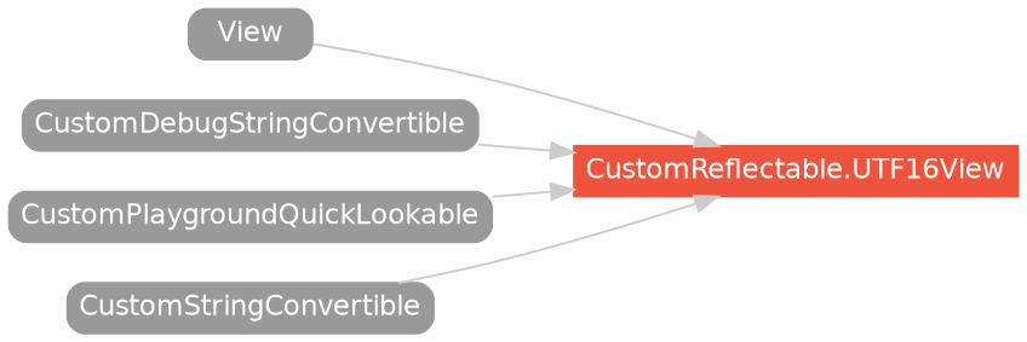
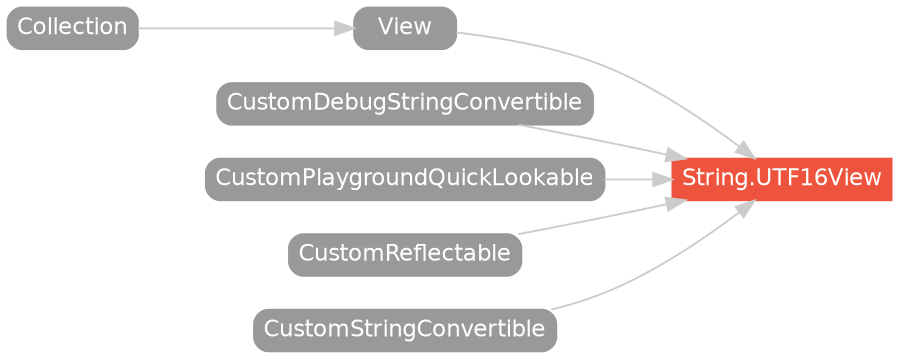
  strict digraph {
    rankdir=LR
    node [color="#999999" fillcolor="#999999" fontcolor=white fontname=Helvetica fontsize=12 margin="0.07,0.05" shape=box style="filled,rounded"]
    edge [color="#cccccc"]
-   "String.UTF16View" [color="#ee543d" fillcolor="#ee543d" height=0.3 style=filled label="CustomReflectable.UTF16View"]
+   "String.UTF16View" [color="#ee543d" fillcolor="#ee543d" height=0.3 style=filled]
    n2 [height=0.3 label=View]
+   Collection [height=0.3]
    CustomDebugStringConvertible [height=0.3]
    CustomPlaygroundQuickLookable [height=0.3]
+   CustomReflectable [height=0.3]
    CustomStringConvertible [height=0.3]
    subgraph sub_1 {
      rank=max
      "String.UTF16View"
    }
    n2 -> "String.UTF16View"
+   Collection -> n2
    CustomDebugStringConvertible -> "String.UTF16View"
    CustomPlaygroundQuickLookable -> "String.UTF16View"
+   CustomReflectable -> "String.UTF16View"
    CustomStringConvertible -> "String.UTF16View"
  }
